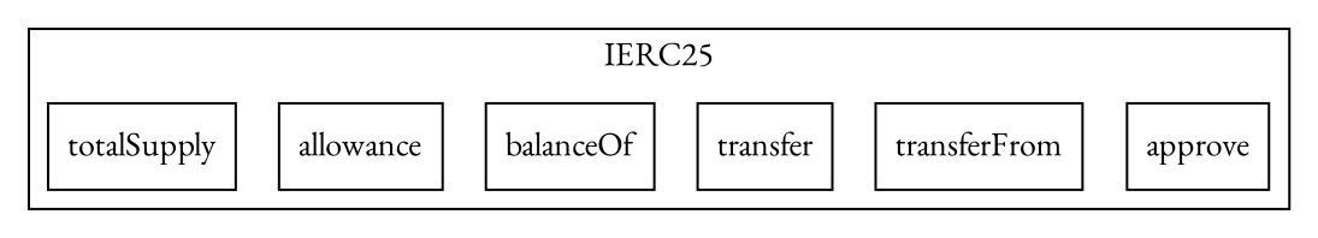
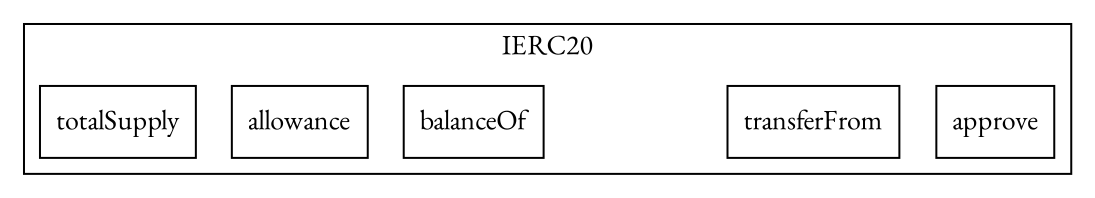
  strict digraph {
    rankdir=TB
    fontname="EB Garamond"
    node [shape=box fontname="EB Garamond"]
    n1 [label=approve]
    n2 [label=transferFrom]
-   n3 [label=transfer]
    n4 [label=balanceOf]
    n5 [label=allowance]
    n6 [label=totalSupply]
    subgraph cluster_1 {
-     label=IERC25
+     label=IERC20
      n1
      n2
-     n3
      n4
      n5
      n6
    }
    subgraph cluster_2 {
      label="[Solidity]"
    }
  }
